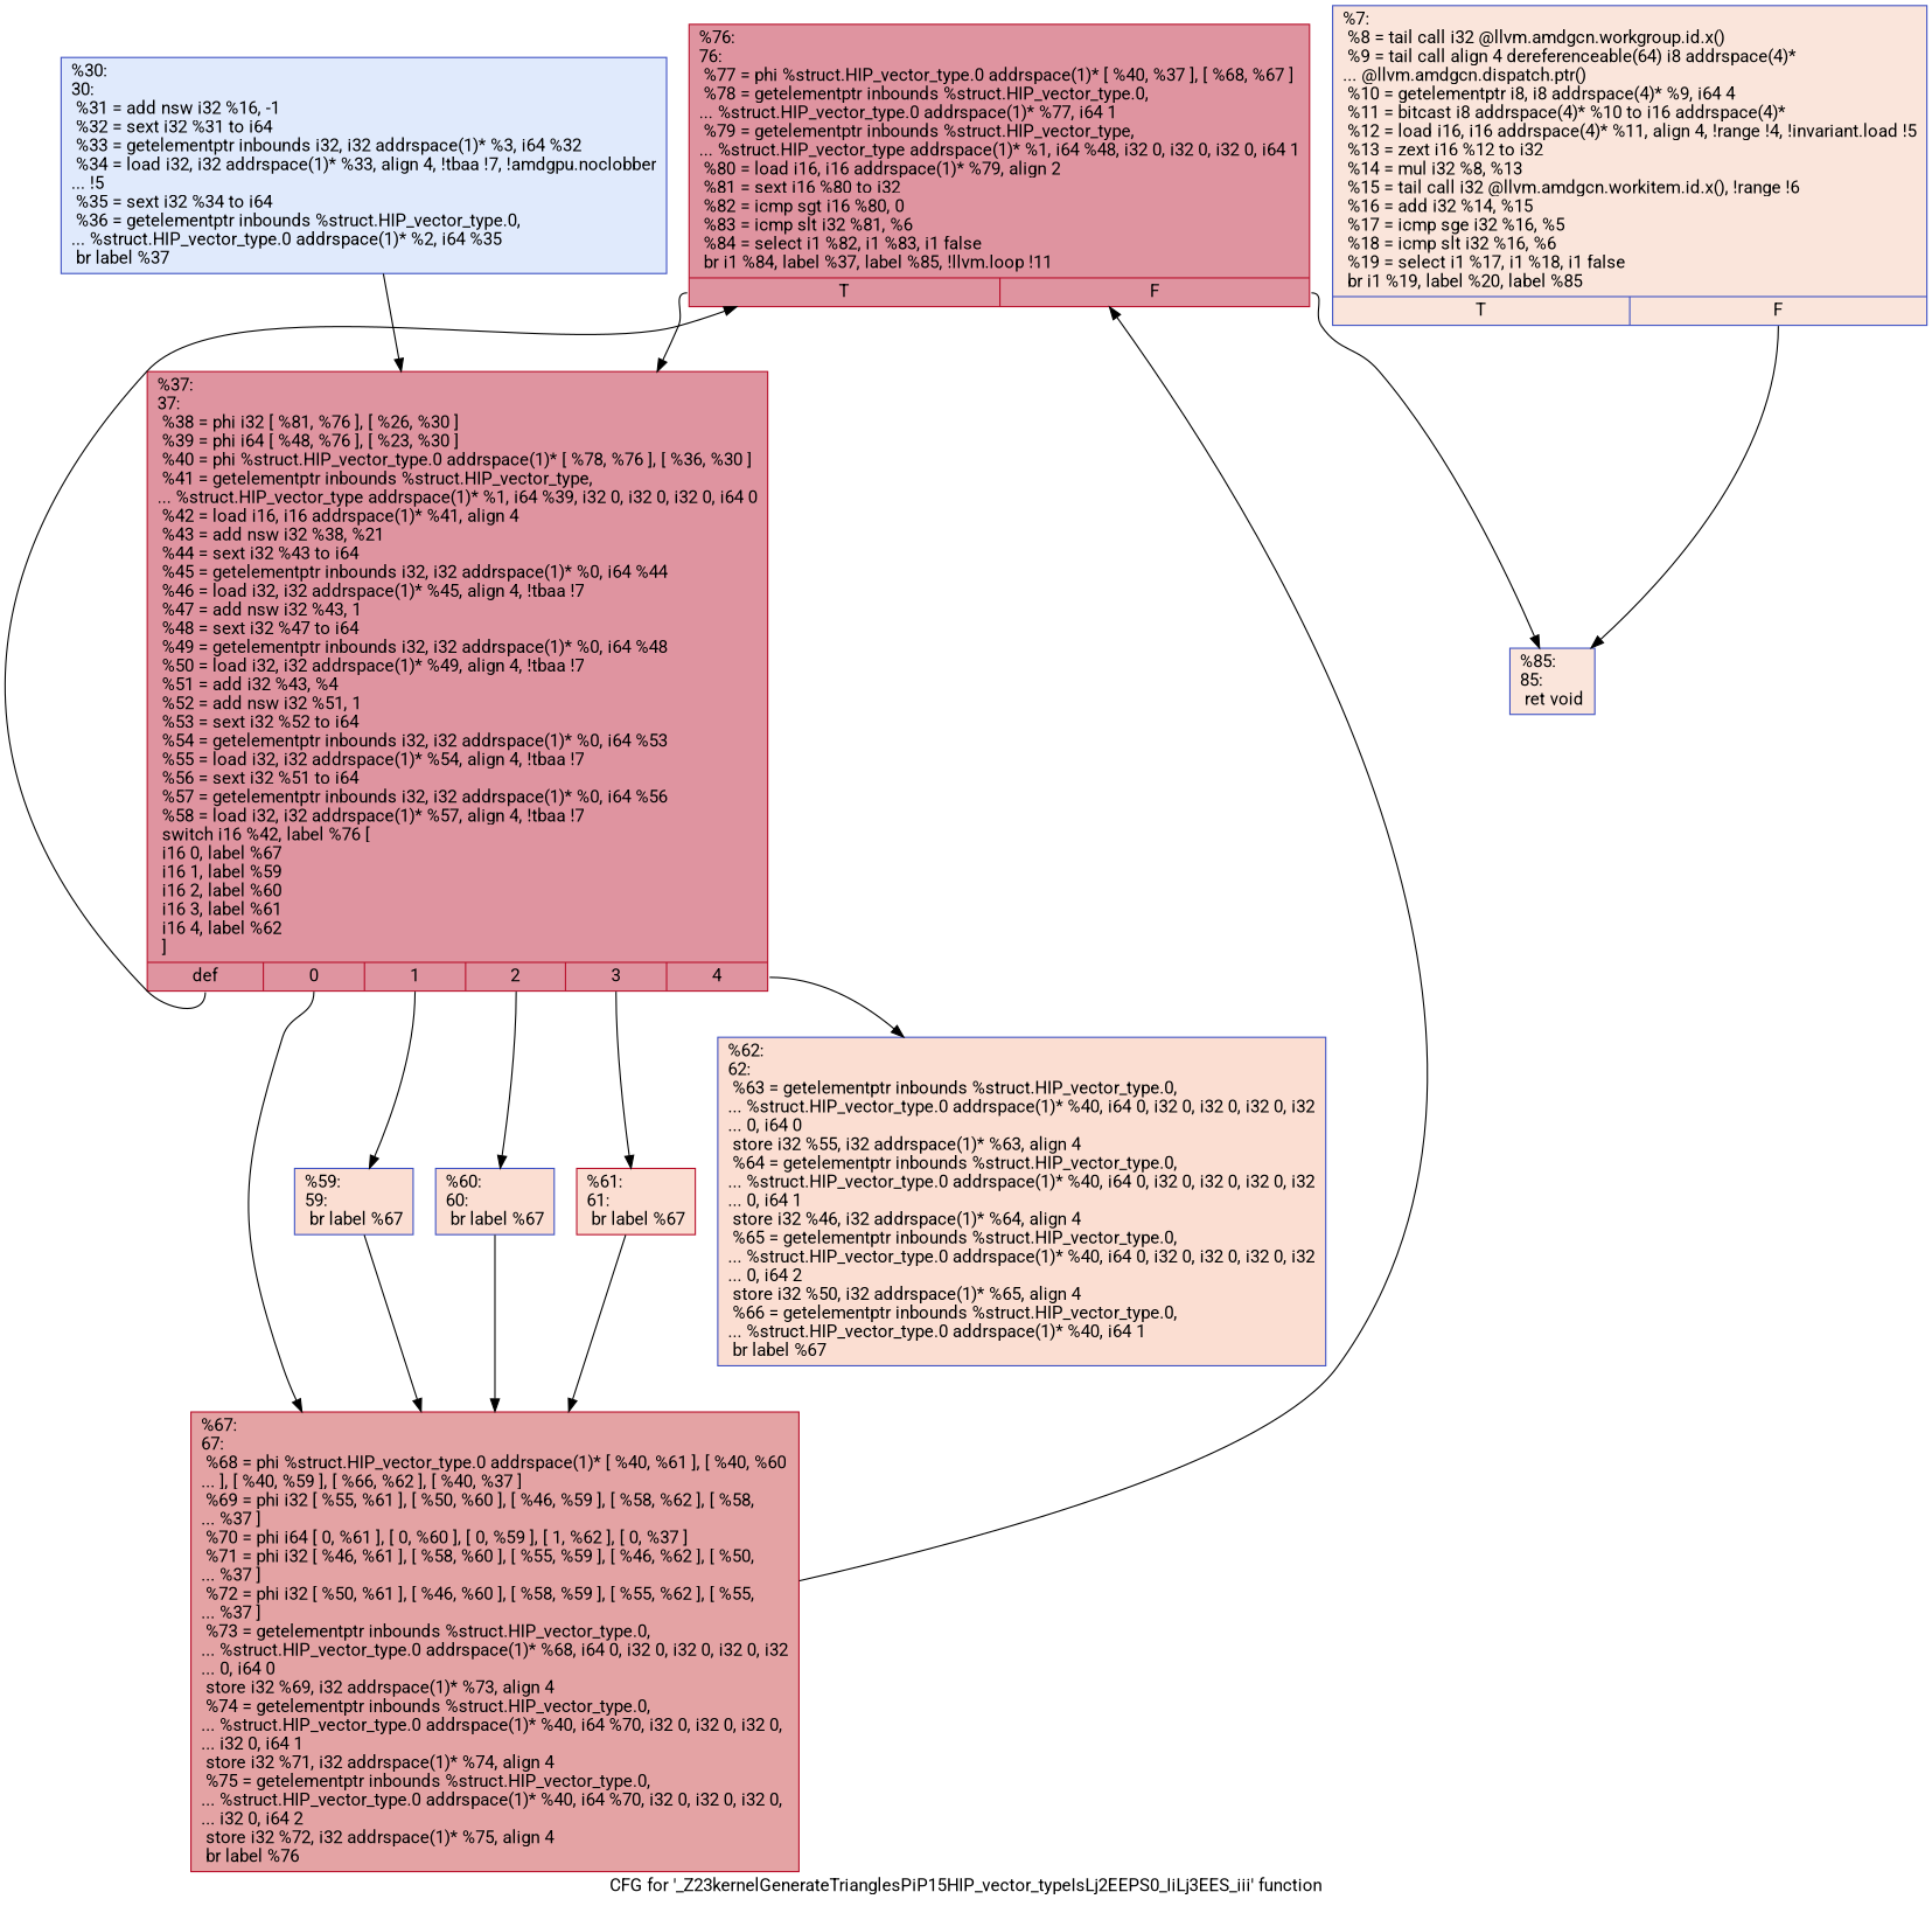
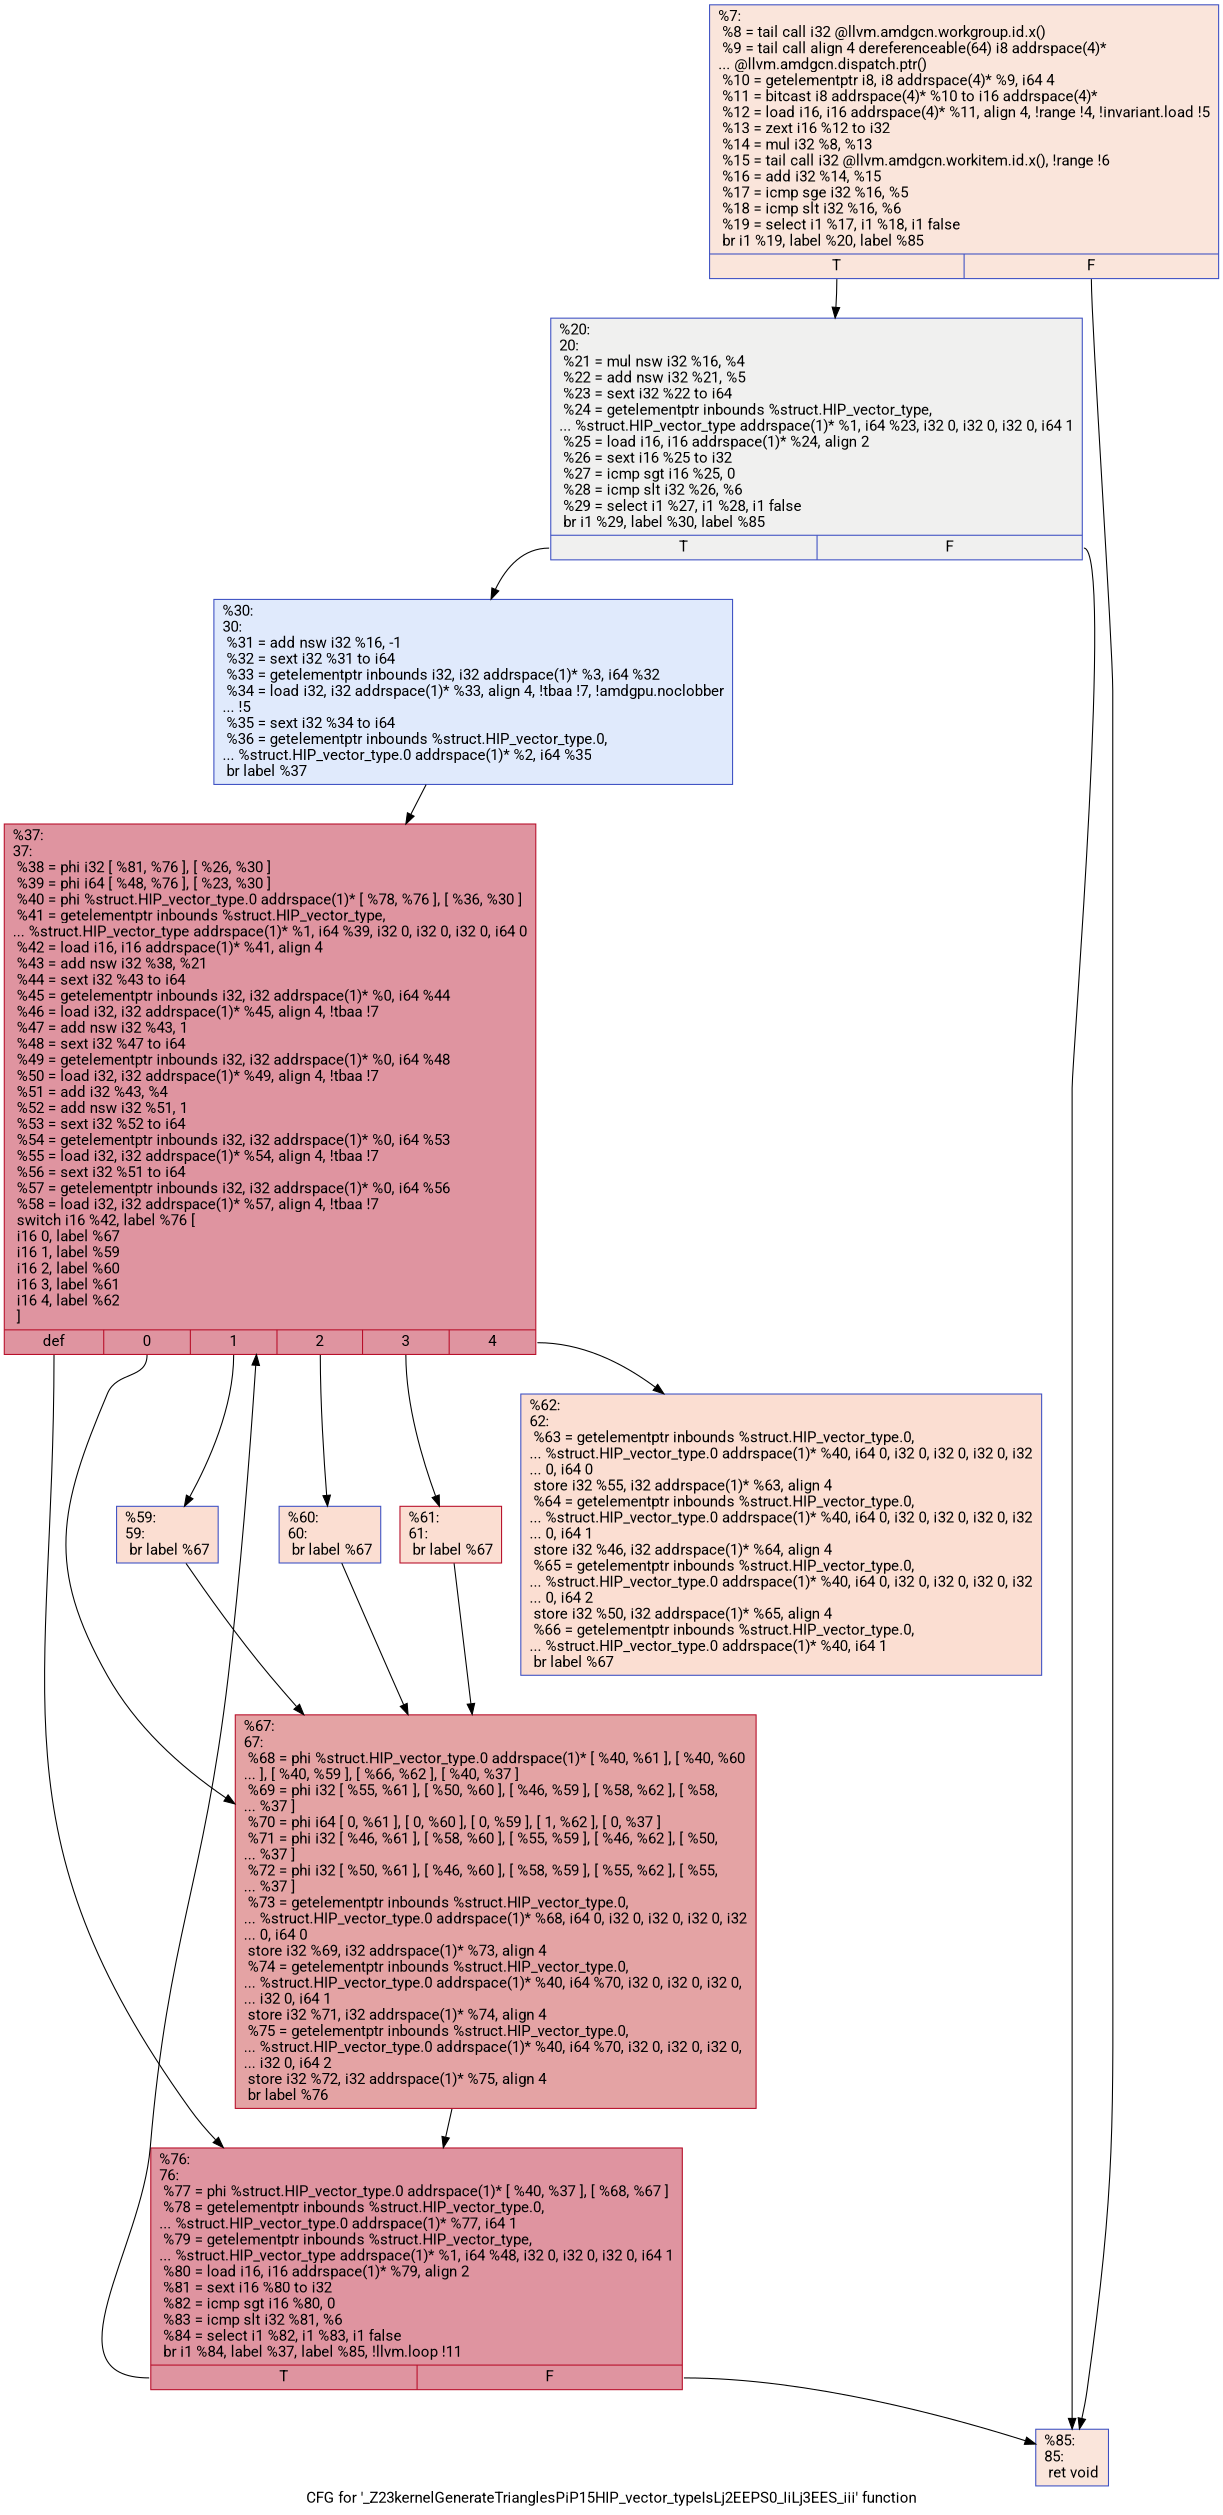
  digraph {
    fontname=Roboto
    label="CFG for '_Z23kernelGenerateTrianglesPiP15HIP_vector_typeIsLj2EEPS0_IiLj3EES_iii' function"
    node [color="#3d50c3ff" fillcolor="#f7b59970" fontname=Roboto shape=record style=filled]
    edge [fontname=Roboto]
    n1 [fillcolor="#f4c5ad70" label="{%7:\l  %8 = tail call i32 @llvm.amdgcn.workgroup.id.x()\l  %9 = tail call align 4 dereferenceable(64) i8 addrspace(4)*\l... @llvm.amdgcn.dispatch.ptr()\l  %10 = getelementptr i8, i8 addrspace(4)* %9, i64 4\l  %11 = bitcast i8 addrspace(4)* %10 to i16 addrspace(4)*\l  %12 = load i16, i16 addrspace(4)* %11, align 4, !range !4, !invariant.load !5\l  %13 = zext i16 %12 to i32\l  %14 = mul i32 %8, %13\l  %15 = tail call i32 @llvm.amdgcn.workitem.id.x(), !range !6\l  %16 = add i32 %14, %15\l  %17 = icmp sge i32 %16, %5\l  %18 = icmp slt i32 %16, %6\l  %19 = select i1 %17, i1 %18, i1 false\l  br i1 %19, label %20, label %85\l|{<s0>T|<s1>F}}"]
+   n2 [fillcolor="#dedcdb70" label="{%20:\l20:                                               \l  %21 = mul nsw i32 %16, %4\l  %22 = add nsw i32 %21, %5\l  %23 = sext i32 %22 to i64\l  %24 = getelementptr inbounds %struct.HIP_vector_type,\l... %struct.HIP_vector_type addrspace(1)* %1, i64 %23, i32 0, i32 0, i32 0, i64 1\l  %25 = load i16, i16 addrspace(1)* %24, align 2\l  %26 = sext i16 %25 to i32\l  %27 = icmp sgt i16 %25, 0\l  %28 = icmp slt i32 %26, %6\l  %29 = select i1 %27, i1 %28, i1 false\l  br i1 %29, label %30, label %85\l|{<s0>T|<s1>F}}"]
    n3 [fillcolor="#f4c5ad70" label="{%85:\l85:                                               \l  ret void\l}"]
    n4 [fillcolor="#b9d0f970" label="{%30:\l30:                                               \l  %31 = add nsw i32 %16, -1\l  %32 = sext i32 %31 to i64\l  %33 = getelementptr inbounds i32, i32 addrspace(1)* %3, i64 %32\l  %34 = load i32, i32 addrspace(1)* %33, align 4, !tbaa !7, !amdgpu.noclobber\l... !5\l  %35 = sext i32 %34 to i64\l  %36 = getelementptr inbounds %struct.HIP_vector_type.0,\l... %struct.HIP_vector_type.0 addrspace(1)* %2, i64 %35\l  br label %37\l}"]
    n5 [color="#b70d28ff" fillcolor="#b70d2870" label="{%37:\l37:                                               \l  %38 = phi i32 [ %81, %76 ], [ %26, %30 ]\l  %39 = phi i64 [ %48, %76 ], [ %23, %30 ]\l  %40 = phi %struct.HIP_vector_type.0 addrspace(1)* [ %78, %76 ], [ %36, %30 ]\l  %41 = getelementptr inbounds %struct.HIP_vector_type,\l... %struct.HIP_vector_type addrspace(1)* %1, i64 %39, i32 0, i32 0, i32 0, i64 0\l  %42 = load i16, i16 addrspace(1)* %41, align 4\l  %43 = add nsw i32 %38, %21\l  %44 = sext i32 %43 to i64\l  %45 = getelementptr inbounds i32, i32 addrspace(1)* %0, i64 %44\l  %46 = load i32, i32 addrspace(1)* %45, align 4, !tbaa !7\l  %47 = add nsw i32 %43, 1\l  %48 = sext i32 %47 to i64\l  %49 = getelementptr inbounds i32, i32 addrspace(1)* %0, i64 %48\l  %50 = load i32, i32 addrspace(1)* %49, align 4, !tbaa !7\l  %51 = add i32 %43, %4\l  %52 = add nsw i32 %51, 1\l  %53 = sext i32 %52 to i64\l  %54 = getelementptr inbounds i32, i32 addrspace(1)* %0, i64 %53\l  %55 = load i32, i32 addrspace(1)* %54, align 4, !tbaa !7\l  %56 = sext i32 %51 to i64\l  %57 = getelementptr inbounds i32, i32 addrspace(1)* %0, i64 %56\l  %58 = load i32, i32 addrspace(1)* %57, align 4, !tbaa !7\l  switch i16 %42, label %76 [\l    i16 0, label %67\l    i16 1, label %59\l    i16 2, label %60\l    i16 3, label %61\l    i16 4, label %62\l  ]\l|{<s0>def|<s1>0|<s2>1|<s3>2|<s4>3|<s5>4}}"]
    n6 [color="#b70d28ff" fillcolor="#b70d2870" label="{%76:\l76:                                               \l  %77 = phi %struct.HIP_vector_type.0 addrspace(1)* [ %40, %37 ], [ %68, %67 ]\l  %78 = getelementptr inbounds %struct.HIP_vector_type.0,\l... %struct.HIP_vector_type.0 addrspace(1)* %77, i64 1\l  %79 = getelementptr inbounds %struct.HIP_vector_type,\l... %struct.HIP_vector_type addrspace(1)* %1, i64 %48, i32 0, i32 0, i32 0, i64 1\l  %80 = load i16, i16 addrspace(1)* %79, align 2\l  %81 = sext i16 %80 to i32\l  %82 = icmp sgt i16 %80, 0\l  %83 = icmp slt i32 %81, %6\l  %84 = select i1 %82, i1 %83, i1 false\l  br i1 %84, label %37, label %85, !llvm.loop !11\l|{<s0>T|<s1>F}}"]
    n7 [color="#b70d28ff" fillcolor="#c32e3170" label="{%67:\l67:                                               \l  %68 = phi %struct.HIP_vector_type.0 addrspace(1)* [ %40, %61 ], [ %40, %60\l... ], [ %40, %59 ], [ %66, %62 ], [ %40, %37 ]\l  %69 = phi i32 [ %55, %61 ], [ %50, %60 ], [ %46, %59 ], [ %58, %62 ], [ %58,\l... %37 ]\l  %70 = phi i64 [ 0, %61 ], [ 0, %60 ], [ 0, %59 ], [ 1, %62 ], [ 0, %37 ]\l  %71 = phi i32 [ %46, %61 ], [ %58, %60 ], [ %55, %59 ], [ %46, %62 ], [ %50,\l... %37 ]\l  %72 = phi i32 [ %50, %61 ], [ %46, %60 ], [ %58, %59 ], [ %55, %62 ], [ %55,\l... %37 ]\l  %73 = getelementptr inbounds %struct.HIP_vector_type.0,\l... %struct.HIP_vector_type.0 addrspace(1)* %68, i64 0, i32 0, i32 0, i32 0, i32\l... 0, i64 0\l  store i32 %69, i32 addrspace(1)* %73, align 4\l  %74 = getelementptr inbounds %struct.HIP_vector_type.0,\l... %struct.HIP_vector_type.0 addrspace(1)* %40, i64 %70, i32 0, i32 0, i32 0,\l... i32 0, i64 1\l  store i32 %71, i32 addrspace(1)* %74, align 4\l  %75 = getelementptr inbounds %struct.HIP_vector_type.0,\l... %struct.HIP_vector_type.0 addrspace(1)* %40, i64 %70, i32 0, i32 0, i32 0,\l... i32 0, i64 2\l  store i32 %72, i32 addrspace(1)* %75, align 4\l  br label %76\l}"]
    n8 [label="{%59:\l59:                                               \l  br label %67\l}"]
    n9 [label="{%60:\l60:                                               \l  br label %67\l}"]
    n10 [color="#b70d28ff" label="{%61:\l61:                                               \l  br label %67\l}"]
    n11 [label="{%62:\l62:                                               \l  %63 = getelementptr inbounds %struct.HIP_vector_type.0,\l... %struct.HIP_vector_type.0 addrspace(1)* %40, i64 0, i32 0, i32 0, i32 0, i32\l... 0, i64 0\l  store i32 %55, i32 addrspace(1)* %63, align 4\l  %64 = getelementptr inbounds %struct.HIP_vector_type.0,\l... %struct.HIP_vector_type.0 addrspace(1)* %40, i64 0, i32 0, i32 0, i32 0, i32\l... 0, i64 1\l  store i32 %46, i32 addrspace(1)* %64, align 4\l  %65 = getelementptr inbounds %struct.HIP_vector_type.0,\l... %struct.HIP_vector_type.0 addrspace(1)* %40, i64 0, i32 0, i32 0, i32 0, i32\l... 0, i64 2\l  store i32 %50, i32 addrspace(1)* %65, align 4\l  %66 = getelementptr inbounds %struct.HIP_vector_type.0,\l... %struct.HIP_vector_type.0 addrspace(1)* %40, i64 1\l  br label %67\l}"]
+   n1 -> n2 [tailport=s0]
    n1 -> n3 [tailport=s1]
+   n2 -> n3 [tailport=s1]
+   n2 -> n4 [tailport=s0]
    n4 -> n5
    n5 -> n6 [tailport=s0]
    n5 -> n7 [tailport=s1]
    n5 -> n8 [tailport=s2]
    n5 -> n9 [tailport=s3]
    n5 -> n10 [tailport=s4]
    n5 -> n11 [tailport=s5]
    n6 -> n3 [tailport=s1]
    n6 -> n5 [tailport=s0]
    n7 -> n6
    n8 -> n7
    n9 -> n7
    n10 -> n7
  }
